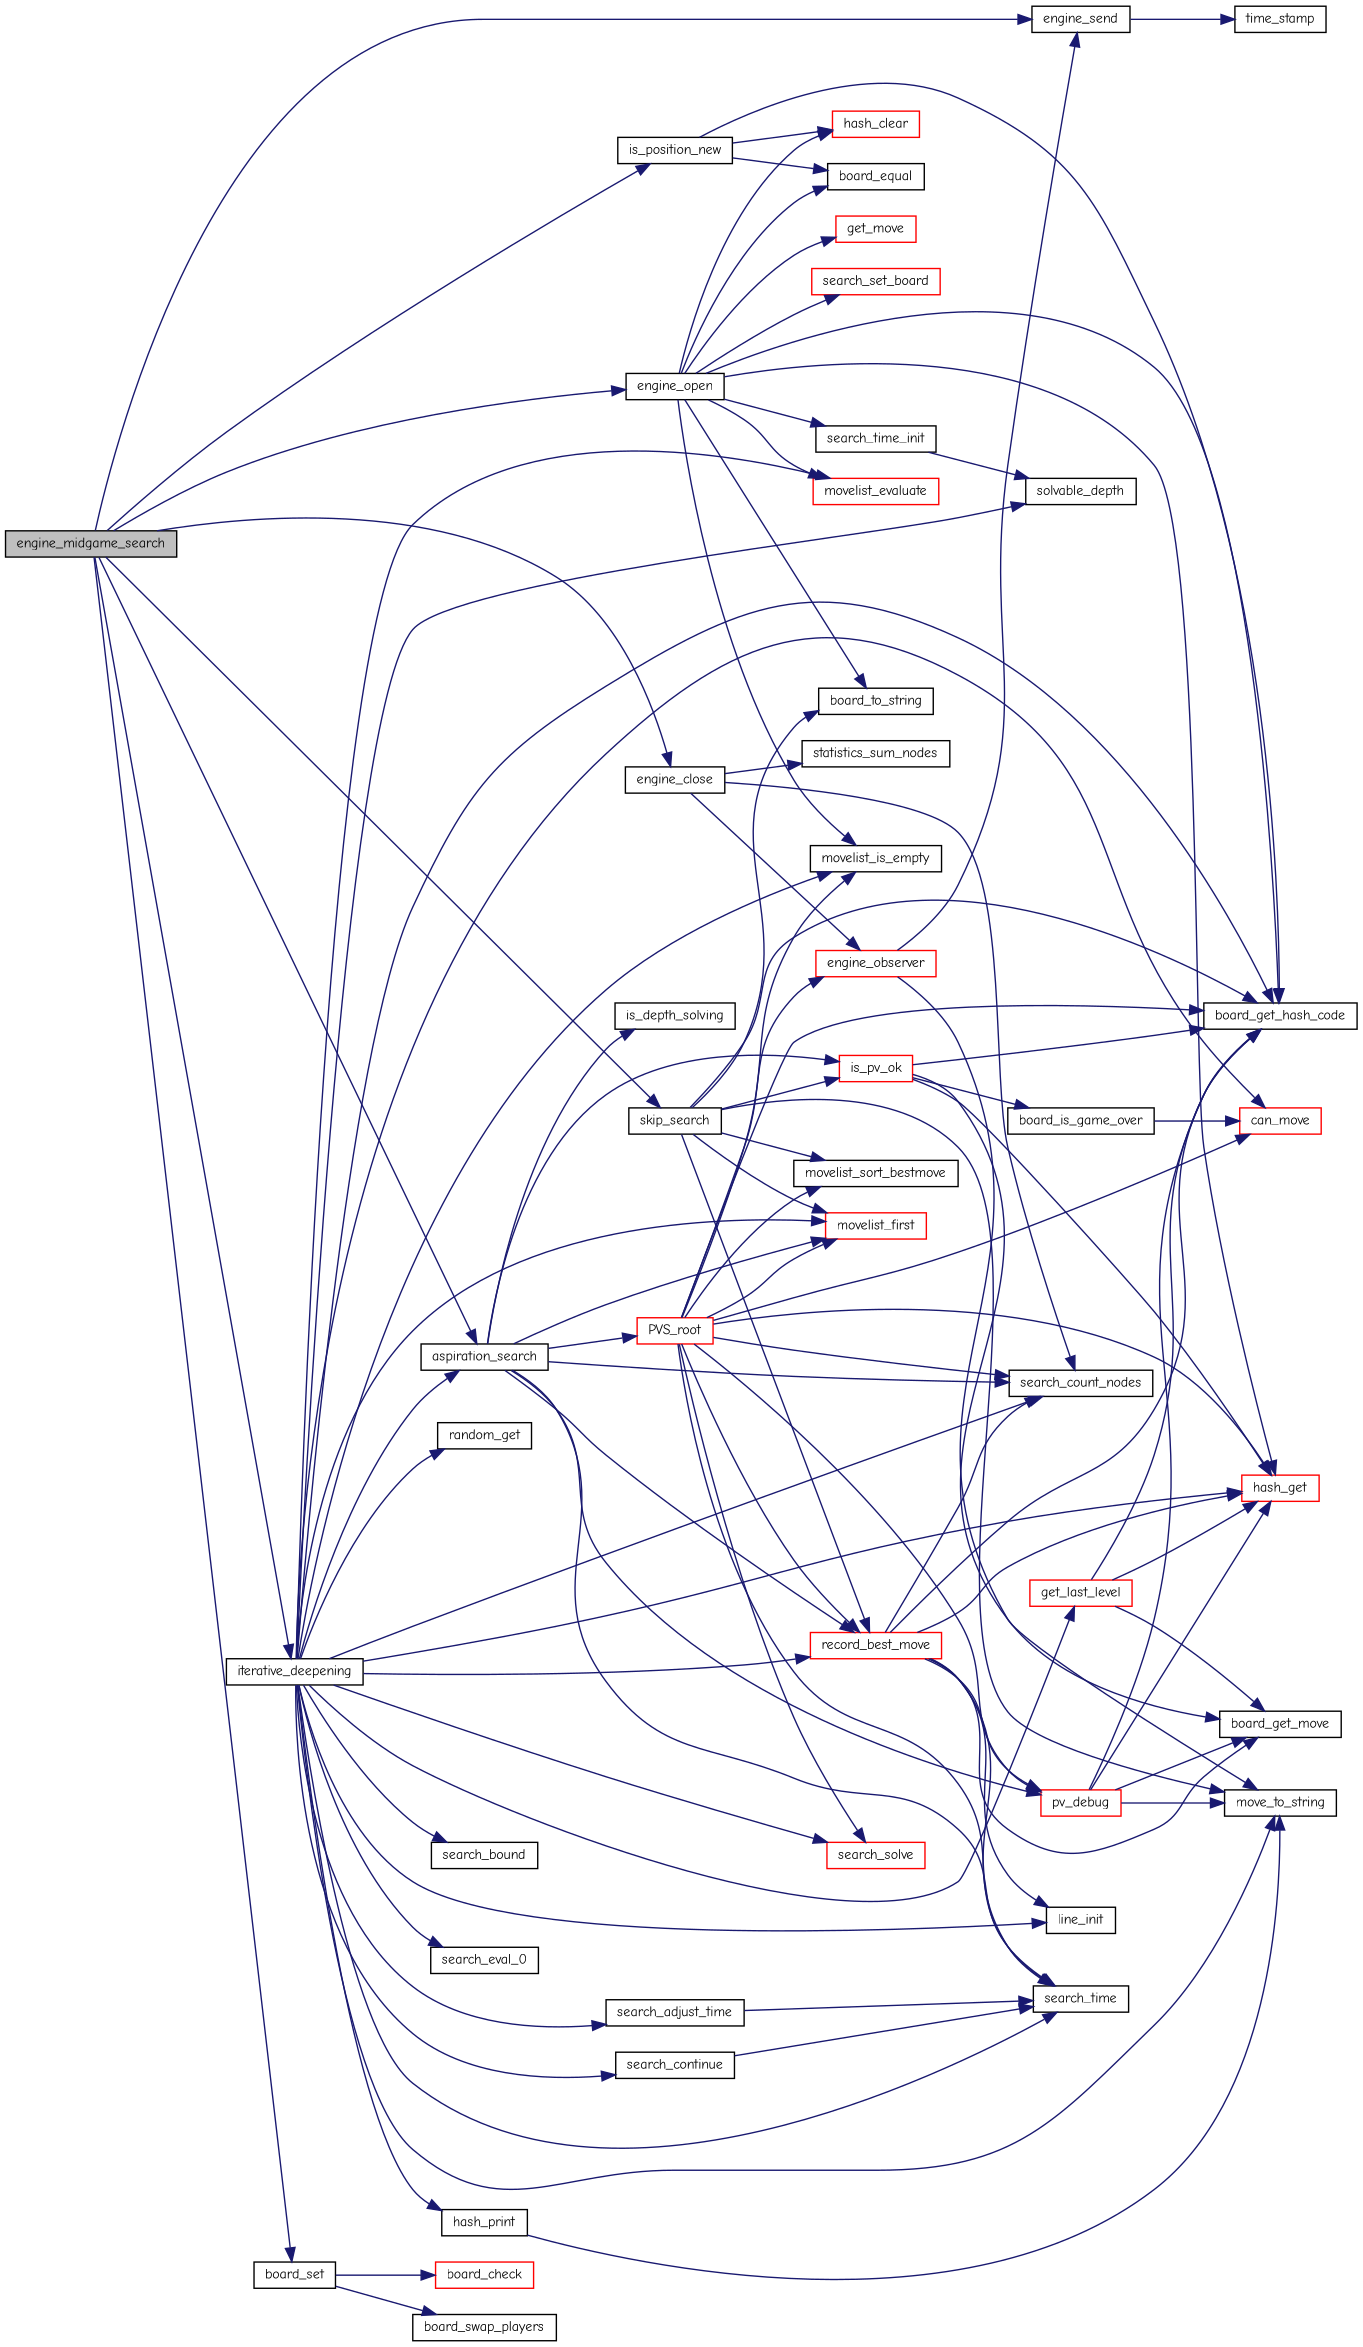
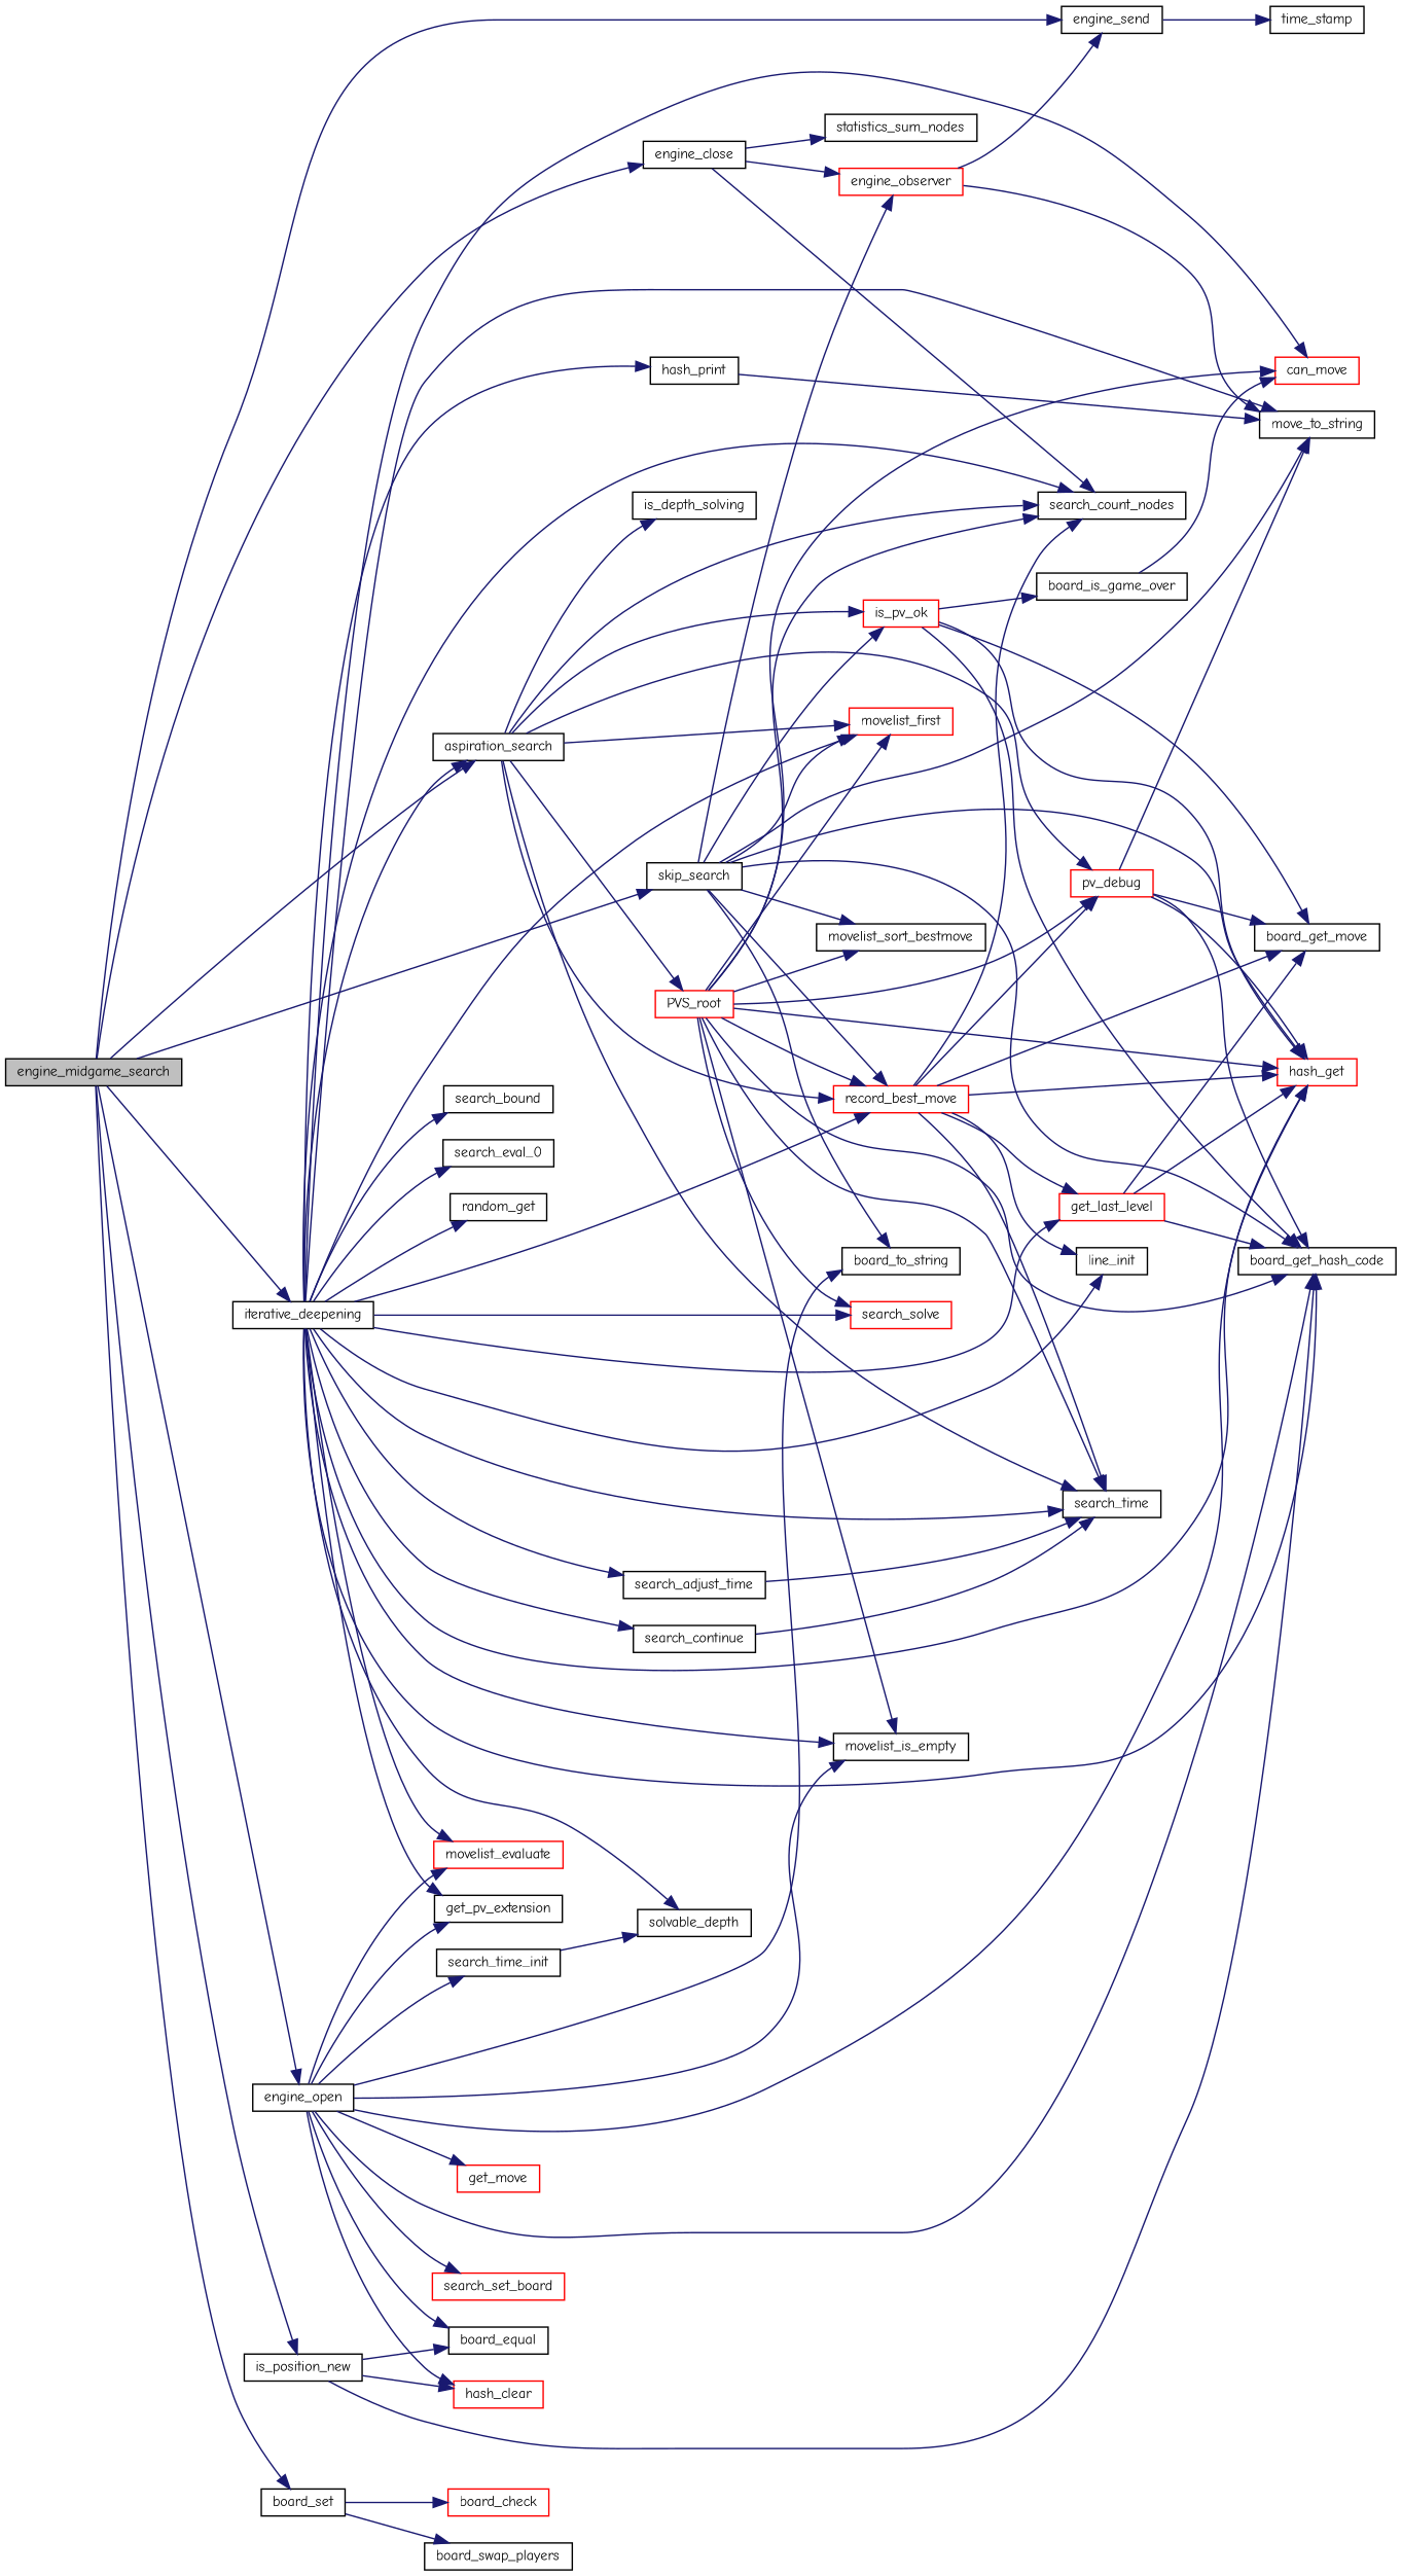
  digraph {
    fontname="Comic Neue"
    rankdir=LR
    node [color=black fontname="Comic Neue" fontsize=10 shape=record]
    edge [color=midnightblue fontname="Comic Neue" fontsize=10 labelfontname=FreeSans labelfontsize=10 style=solid]
    n1 [fillcolor=grey75 fontcolor=black height=0.2 label=engine_midgame_search style=filled width=0.4]
    n2 [height=0.2 label=aspiration_search width=0.4]
    n3 [height=0.2 label=board_set width=0.4]
    n4 [height=0.2 label=engine_close width=0.4]
    n5 [height=0.2 label=engine_send width=0.4]
    n6 [height=0.2 label=engine_open width=0.4]
    n7 [height=0.2 label=is_position_new width=0.4]
    n8 [height=0.2 label=iterative_deepening width=0.4]
    n9 [height=0.2 label=skip_search width=0.4]
    n10 [height=0.2 label=is_depth_solving width=0.4]
    n11 [color=red height=0.2 label=is_pv_ok width=0.4]
    n12 [color=red height=0.2 label=movelist_first width=0.4]
    n13 [color=red height=0.2 label=pv_debug width=0.4]
    n14 [color=red height=0.2 label=PVS_root width=0.4]
    n15 [color=red height=0.2 label=record_best_move width=0.4]
    n16 [height=0.2 label=search_count_nodes width=0.4]
    n17 [height=0.2 label=search_time width=0.4]
    n18 [color=red height=0.2 label=board_check width=0.4]
    n19 [height=0.2 label=board_swap_players width=0.4]
    n20 [color=red height=0.2 label=engine_observer width=0.4]
    n21 [height=0.2 label=statistics_sum_nodes width=0.4]
    n22 [height=0.2 label=time_stamp width=0.4]
    n23 [height=0.2 label=board_get_hash_code width=0.4]
    n24 [color=red height=0.2 label=hash_get width=0.4]
    n25 [height=0.2 label=movelist_is_empty width=0.4]
    n26 [height=0.2 label=board_equal width=0.4]
    n27 [height=0.2 label=board_to_string width=0.4]
+   n28 [height=0.2 label=get_pv_extension width=0.4]
    n29 [color=red height=0.2 label=get_move width=0.4]
    n30 [color=red height=0.2 label=hash_clear width=0.4]
    n31 [color=red height=0.2 label=movelist_evaluate width=0.4]
    n32 [color=red height=0.2 label=search_set_board width=0.4]
    n33 [height=0.2 label=search_time_init width=0.4]
    n34 [color=red height=0.2 label=can_move width=0.4]
    n35 [height=0.2 label=move_to_string width=0.4]
    n36 [color=red height=0.2 label=search_solve width=0.4]
    n37 [height=0.2 label=line_init width=0.4]
    n38 [height=0.2 label=solvable_depth width=0.4]
    n39 [color=red height=0.2 label=get_last_level width=0.4]
    n40 [height=0.2 label=hash_print width=0.4]
    n41 [height=0.2 label=random_get width=0.4]
    n42 [height=0.2 label=search_adjust_time width=0.4]
    n43 [height=0.2 label=search_bound width=0.4]
    n44 [height=0.2 label=search_continue width=0.4]
    n45 [height=0.2 label=search_eval_0 width=0.4]
    n46 [height=0.2 label=movelist_sort_bestmove width=0.4]
    n47 [height=0.2 label=board_get_move width=0.4]
    n48 [height=0.2 label=board_is_game_over width=0.4]
    n1 -> n2
    n1 -> n3
    n1 -> n4
    n1 -> n5
    n1 -> n6
    n1 -> n7
    n1 -> n8
    n1 -> n9
    n2 -> n10
    n2 -> n11
    n2 -> n12
    n2 -> n13
    n2 -> n14
    n2 -> n15
    n2 -> n16
    n2 -> n17
    n3 -> n18
    n3 -> n19
    n4 -> n16
    n4 -> n20
    n4 -> n21
    n5 -> n22
    n6 -> n23
    n6 -> n24
    n6 -> n25
    n6 -> n26
    n6 -> n27
+   n6 -> n28
    n6 -> n29
    n6 -> n30
    n6 -> n31
    n6 -> n32
    n6 -> n33
    n7 -> n23
    n7 -> n26
    n7 -> n30
    n8 -> n2
    n8 -> n12
    n8 -> n15
    n8 -> n16
    n8 -> n17
    n8 -> n23
    n8 -> n24
    n8 -> n25
+   n8 -> n28
    n8 -> n31
    n8 -> n34
    n8 -> n35
    n8 -> n36
    n8 -> n37
    n8 -> n38
    n8 -> n39
    n8 -> n40
    n8 -> n41
    n8 -> n42
    n8 -> n43
    n8 -> n44
    n8 -> n45
    n9 -> n11
    n9 -> n12
    n9 -> n15
-   n14 -> n20
+   n9 -> n20
    n9 -> n23
+   n9 -> n24
    n9 -> n27
    n9 -> n35
    n9 -> n46
    n11 -> n23
    n11 -> n24
    n11 -> n47
    n11 -> n48
    n13 -> n23
    n13 -> n24
    n13 -> n35
    n13 -> n47
    n14 -> n12
    n14 -> n13
    n14 -> n15
    n14 -> n16
    n14 -> n17
    n14 -> n23
    n14 -> n24
    n14 -> n25
    n14 -> n34
    n14 -> n36
    n14 -> n46
    n15 -> n13
    n15 -> n16
    n15 -> n17
-   n15 -> n23
+   n15 -> n39
    n15 -> n24
    n15 -> n37
    n15 -> n47
    n20 -> n5
    n20 -> n35
    n33 -> n38
    n39 -> n23
    n39 -> n24
    n39 -> n47
    n40 -> n35
    n42 -> n17
    n44 -> n17
    n48 -> n34
  }
